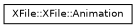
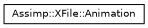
  digraph {
    rankdir=LR
-   n1 [color=black fillcolor=white fontname=Helvetica fontsize=10 height=0.2 label="XFile::XFile::Animation" shape=record style=filled width=0.4]
+   n1 [color=black fillcolor=white fontname=Helvetica fontsize=10 height=0.2 label="Assimp::XFile::Animation" shape=record style=filled width=0.4]
  }
